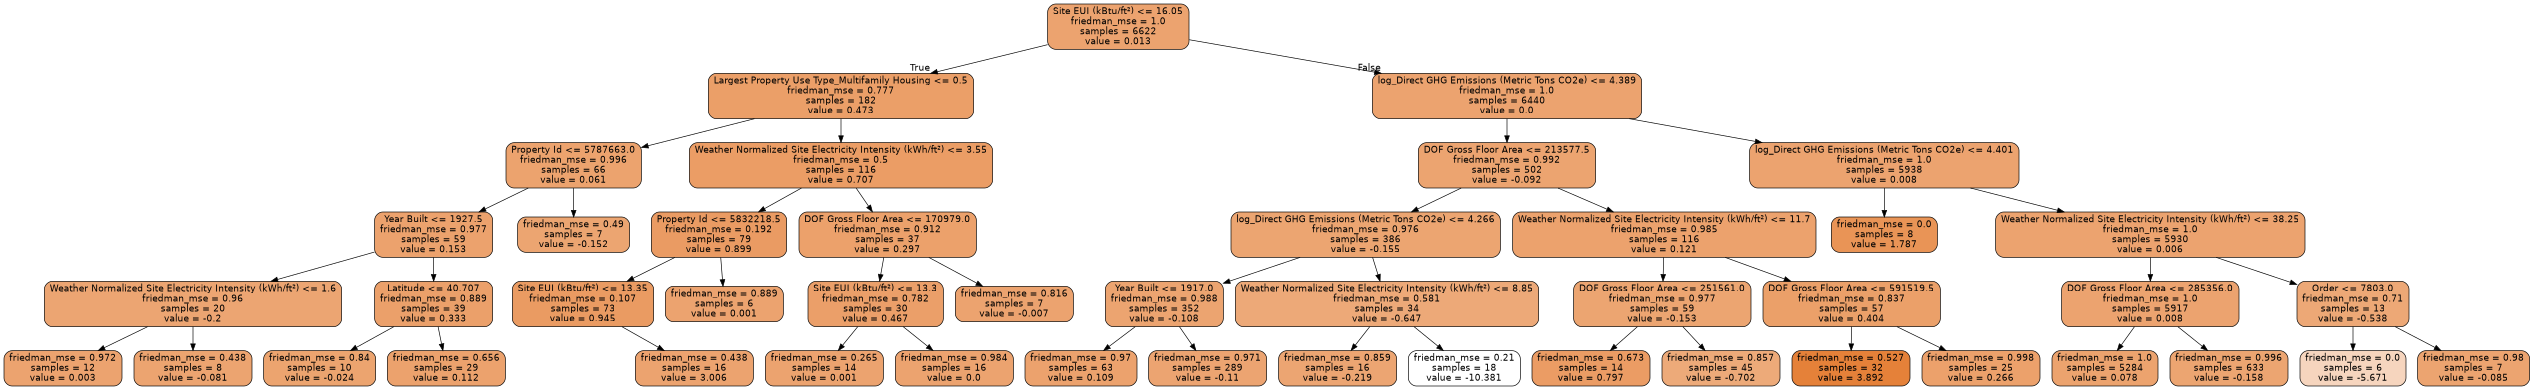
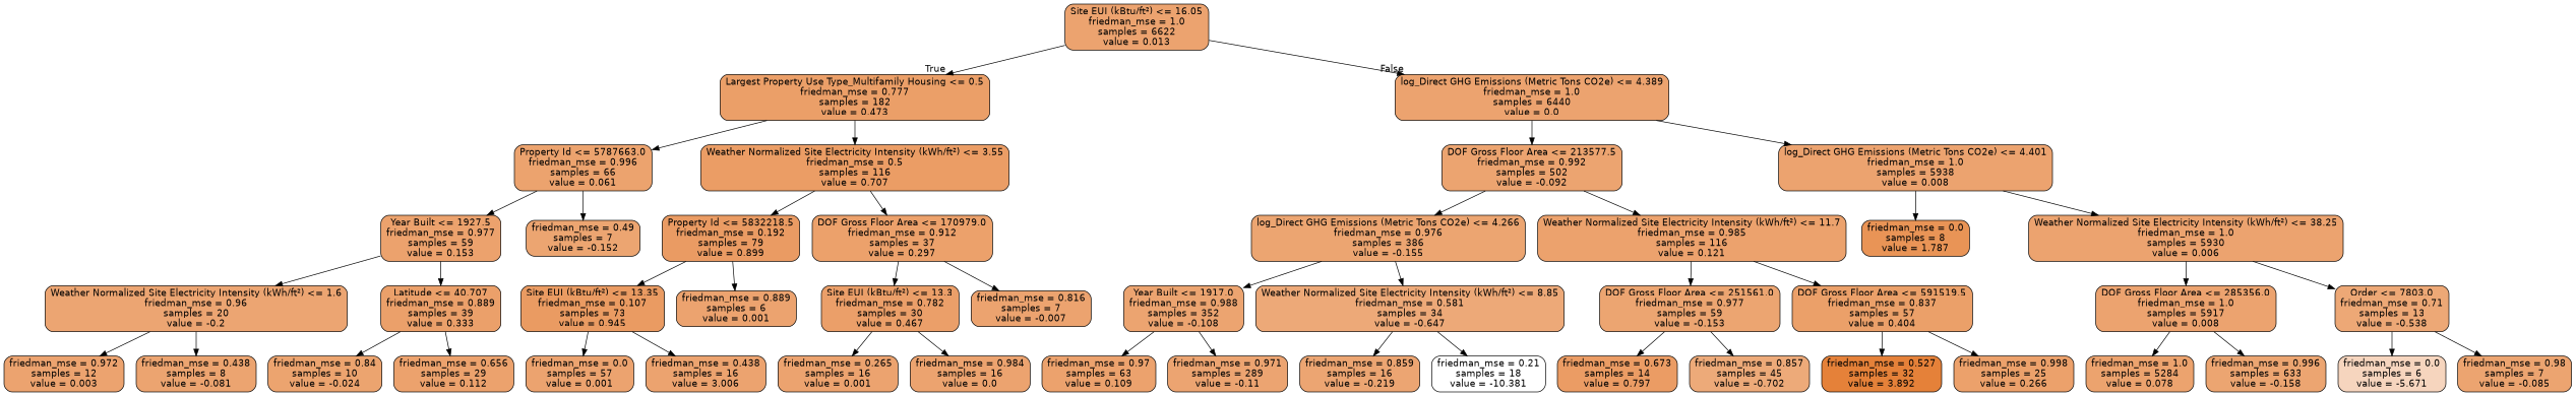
  digraph {
    node [color=black fillcolor="#eca36f" fontname=helvetica shape=box style="filled, rounded"]
    edge [fontname=helvetica]
    n1 [label="Site EUI (kBtu/ft²) <= 16.05\nfriedman_mse = 1.0\nsamples = 6622\nvalue = 0.013"]
    n2 [fillcolor="#eb9f68" label="Largest Property Use Type_Multifamily Housing <= 0.5\nfriedman_mse = 0.777\nsamples = 182\nvalue = 0.473"]
    n3 [label="log_Direct GHG Emissions (Metric Tons CO2e) <= 4.389\nfriedman_mse = 1.0\nsamples = 6440\nvalue = 0.0"]
    n4 [fillcolor="#eca36e" label="Property Id <= 5787663.0\nfriedman_mse = 0.996\nsamples = 66\nvalue = 0.061"]
    n5 [fillcolor="#eb9d65" label="Weather Normalized Site Electricity Intensity (kWh/ft²) <= 3.55\nfriedman_mse = 0.5\nsamples = 116\nvalue = 0.707"]
    n6 [fillcolor="#eca470" label="DOF Gross Floor Area <= 213577.5\nfriedman_mse = 0.992\nsamples = 502\nvalue = -0.092"]
    n7 [label="log_Direct GHG Emissions (Metric Tons CO2e) <= 4.401\nfriedman_mse = 1.0\nsamples = 5938\nvalue = 0.008"]
    n8 [fillcolor="#eca26d" label="Year Built <= 1927.5\nfriedman_mse = 0.977\nsamples = 59\nvalue = 0.153"]
    n9 [fillcolor="#eca571" label="friedman_mse = 0.49\nsamples = 7\nvalue = -0.152"]
    n10 [fillcolor="#ea9b63" label="Property Id <= 5832218.5\nfriedman_mse = 0.192\nsamples = 79\nvalue = 0.899"]
    n11 [fillcolor="#eca16b" label="DOF Gross Floor Area <= 170979.0\nfriedman_mse = 0.912\nsamples = 37\nvalue = 0.297"]
    n12 [fillcolor="#eca572" label="Weather Normalized Site Electricity Intensity (kWh/ft²) <= 1.6\nfriedman_mse = 0.96\nsamples = 20\nvalue = -0.2"]
    n13 [fillcolor="#eba06a" label="Latitude <= 40.707\nfriedman_mse = 0.889\nsamples = 39\nvalue = 0.333"]
    n14 [label="friedman_mse = 0.972\nsamples = 12\nvalue = 0.003"]
    n15 [fillcolor="#eca470" label="friedman_mse = 0.438\nsamples = 8\nvalue = -0.081"]
    n16 [fillcolor="#eca46f" label="friedman_mse = 0.84\nsamples = 10\nvalue = -0.024"]
    n17 [fillcolor="#eca26d" label="friedman_mse = 0.656\nsamples = 29\nvalue = 0.112"]
    n18 [fillcolor="#ea9b62" label="Site EUI (kBtu/ft²) <= 13.35\nfriedman_mse = 0.107\nsamples = 73\nvalue = 0.945"]
    n19 [label="friedman_mse = 0.889\nsamples = 6\nvalue = 0.001"]
    n20 [fillcolor="#eb9f69" label="Site EUI (kBtu/ft²) <= 13.3\nfriedman_mse = 0.782\nsamples = 30\nvalue = 0.467"]
    n21 [label="friedman_mse = 0.816\nsamples = 7\nvalue = -0.007"]
+   n22 [label="friedman_mse = 0.0\nsamples = 57\nvalue = 0.001"]
    n23 [label="friedman_mse = 0.438\nsamples = 16\nvalue = 3.006"]
-   n24 [label="friedman_mse = 0.265\nsamples = 14\nvalue = 0.001"]
+   n24 [label="friedman_mse = 0.265\nsamples = 16\nvalue = 0.001"]
    n25 [label="friedman_mse = 0.984\nsamples = 16\nvalue = 0.0"]
    n26 [fillcolor="#eca571" label="log_Direct GHG Emissions (Metric Tons CO2e) <= 4.266\nfriedman_mse = 0.976\nsamples = 386\nvalue = -0.155"]
    n27 [fillcolor="#eca26d" label="Weather Normalized Site Electricity Intensity (kWh/ft²) <= 11.7\nfriedman_mse = 0.985\nsamples = 116\nvalue = 0.121"]
    n28 [fillcolor="#e99456" label="friedman_mse = 0.0\nsamples = 8\nvalue = 1.787"]
    n29 [label="Weather Normalized Site Electricity Intensity (kWh/ft²) <= 38.25\nfriedman_mse = 1.0\nsamples = 5930\nvalue = 0.006"]
    n30 [fillcolor="#eca470" label="Year Built <= 1917.0\nfriedman_mse = 0.988\nsamples = 352\nvalue = -0.108"]
    n31 [fillcolor="#eda978" label="Weather Normalized Site Electricity Intensity (kWh/ft²) <= 8.85\nfriedman_mse = 0.581\nsamples = 34\nvalue = -0.647"]
    n32 [fillcolor="#eca571" label="DOF Gross Floor Area <= 251561.0\nfriedman_mse = 0.977\nsamples = 59\nvalue = -0.153"]
    n33 [fillcolor="#eba069" label="DOF Gross Floor Area <= 591519.5\nfriedman_mse = 0.837\nsamples = 57\nvalue = 0.404"]
    n34 [fillcolor="#eca26d" label="friedman_mse = 0.97\nsamples = 63\nvalue = 0.109"]
    n35 [fillcolor="#eca471" label="friedman_mse = 0.971\nsamples = 289\nvalue = -0.11"]
    n36 [fillcolor="#eca572" label="friedman_mse = 0.859\nsamples = 16\nvalue = -0.219"]
    n37 [fillcolor="#ffffff" label="friedman_mse = 0.21\nsamples = 18\nvalue = -10.381"]
    n38 [fillcolor="#eb9c64" label="friedman_mse = 0.673\nsamples = 14\nvalue = 0.797"]
    n39 [fillcolor="#edaa79" label="friedman_mse = 0.857\nsamples = 45\nvalue = -0.702"]
    n40 [fillcolor="#e58139" label="friedman_mse = 0.527\nsamples = 32\nvalue = 3.892"]
    n41 [fillcolor="#eca16b" label="friedman_mse = 0.998\nsamples = 25\nvalue = 0.266"]
    n42 [label="DOF Gross Floor Area <= 285356.0\nfriedman_mse = 1.0\nsamples = 5917\nvalue = 0.008"]
    n43 [fillcolor="#eda876" label="Order <= 7803.0\nfriedman_mse = 0.71\nsamples = 13\nvalue = -0.538"]
    n44 [fillcolor="#eca36e" label="friedman_mse = 1.0\nsamples = 5284\nvalue = 0.078"]
    n45 [fillcolor="#eca571" label="friedman_mse = 0.996\nsamples = 633\nvalue = -0.158"]
    n46 [fillcolor="#f6d5be" label="friedman_mse = 0.0\nsamples = 6\nvalue = -5.671"]
    n47 [fillcolor="#eca470" label="friedman_mse = 0.98\nsamples = 7\nvalue = -0.085"]
    n1 -> n2 [headlabel=True labelangle=45 labeldistance=2.5]
    n1 -> n3 [headlabel=False labelangle=-45 labeldistance=2.5]
    n2 -> n4
    n2 -> n5
    n3 -> n6
    n3 -> n7
    n4 -> n8
    n4 -> n9
    n5 -> n10
    n5 -> n11
    n6 -> n26
    n6 -> n27
    n7 -> n28
    n7 -> n29
    n8 -> n12
    n8 -> n13
    n10 -> n18
    n10 -> n19
    n11 -> n20
    n11 -> n21
    n12 -> n14
    n12 -> n15
    n13 -> n16
    n13 -> n17
+   n18 -> n22
    n18 -> n23
    n20 -> n24
    n20 -> n25
    n26 -> n30
    n26 -> n31
    n27 -> n32
    n27 -> n33
    n29 -> n42
    n29 -> n43
    n30 -> n34
    n30 -> n35
    n31 -> n36
    n31 -> n37
    n32 -> n38
    n32 -> n39
    n33 -> n40
    n33 -> n41
    n42 -> n44
    n42 -> n45
    n43 -> n46
    n43 -> n47
  }
